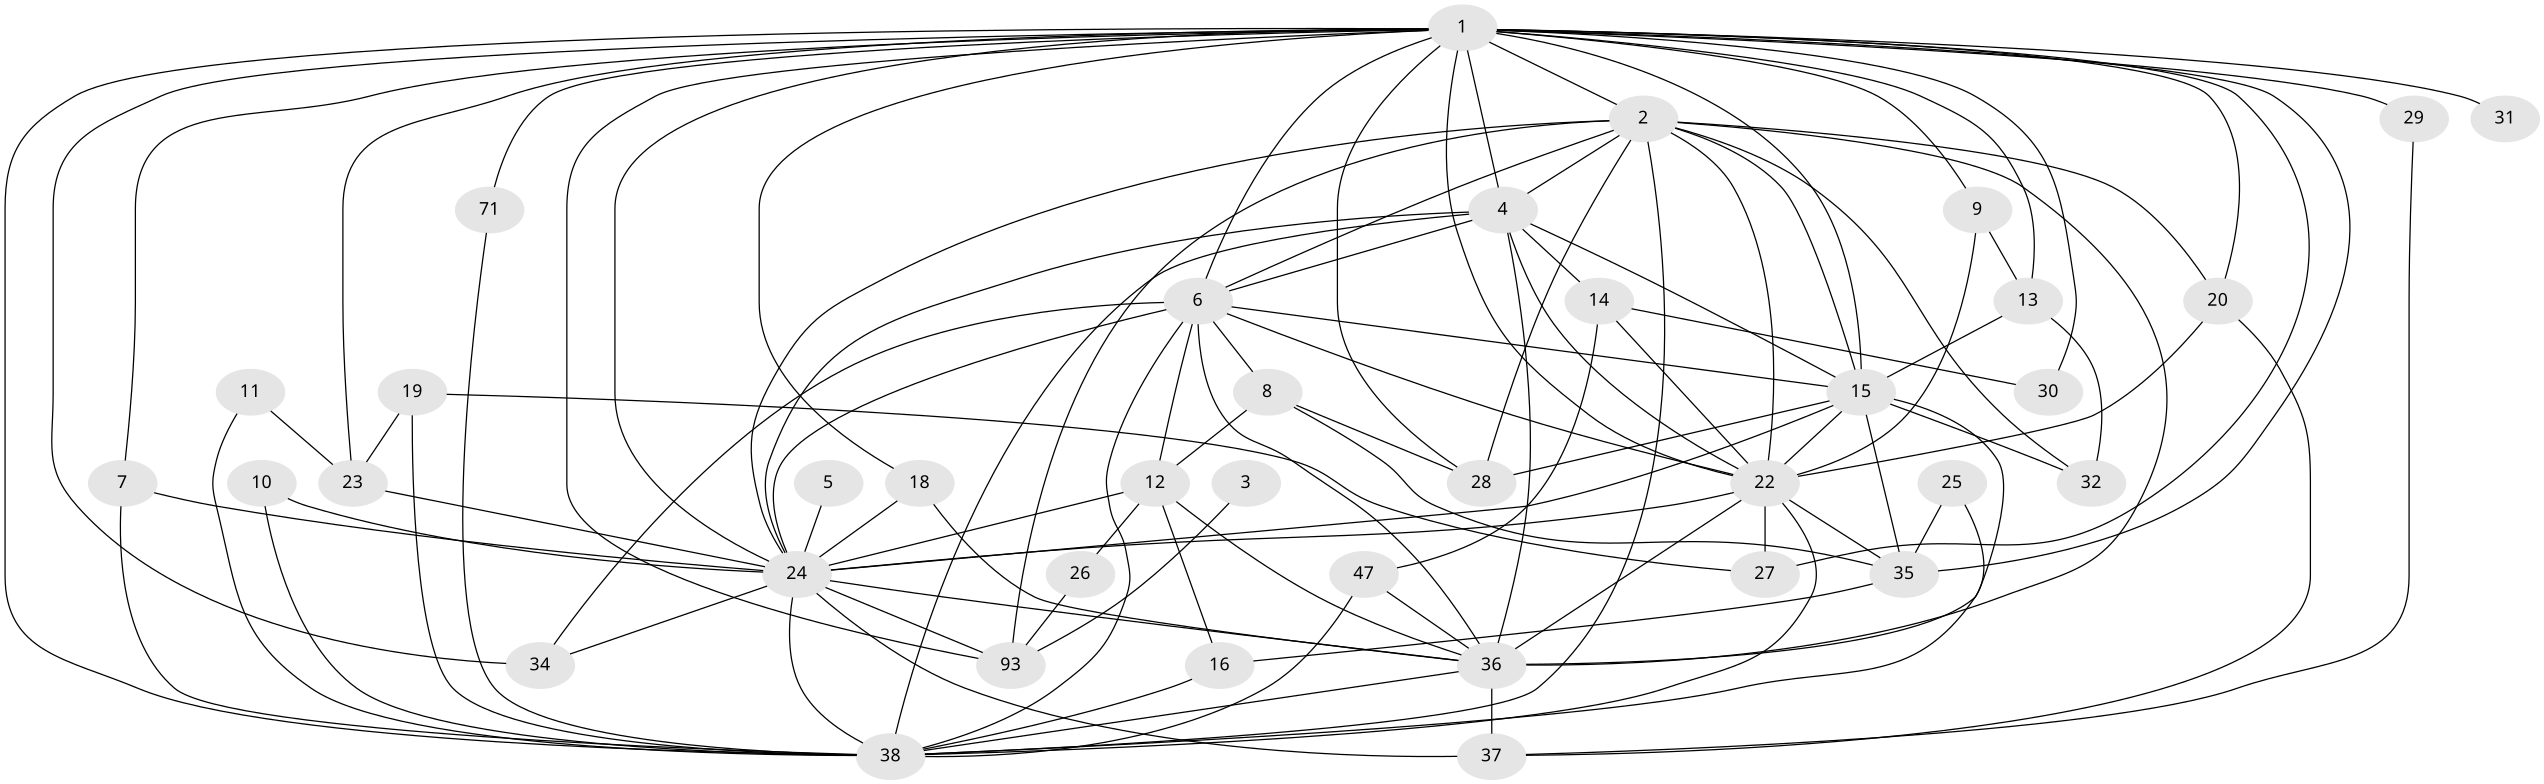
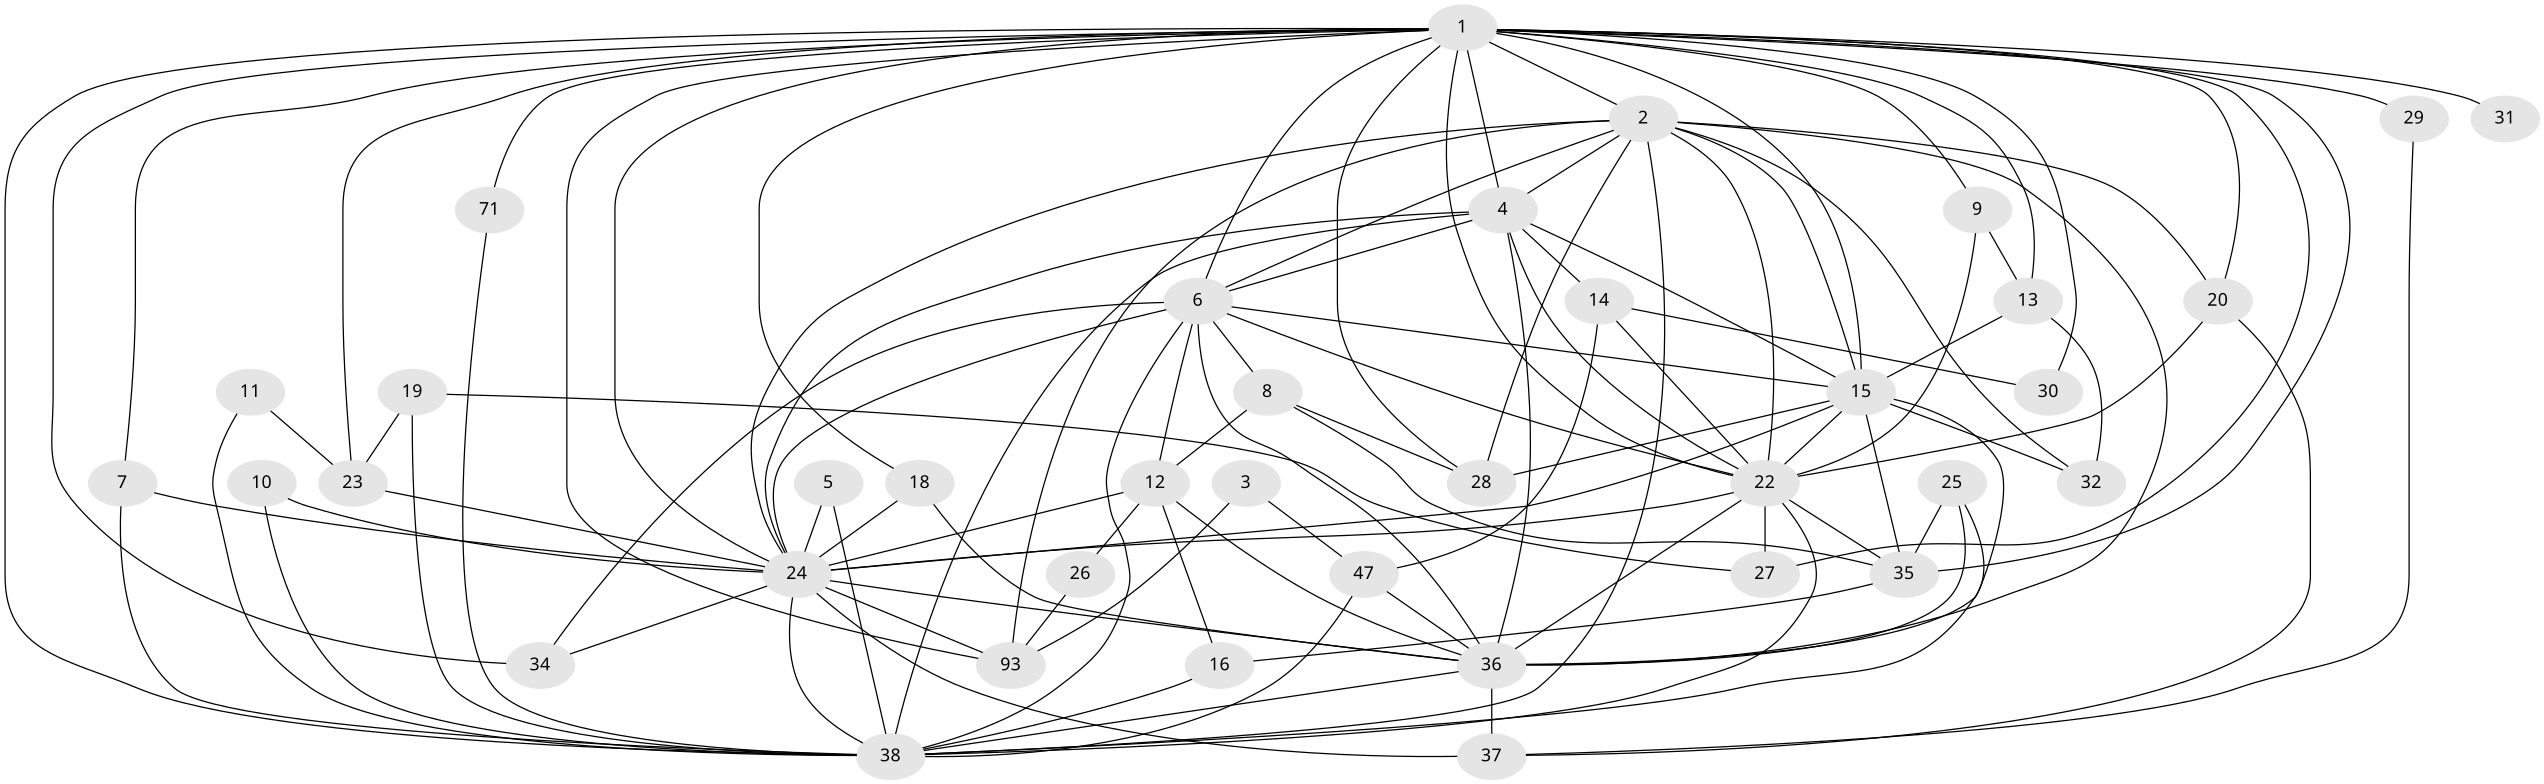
  graph {
    fontname="Noto Sans"
    node [color=gray90 fontname="Noto Sans" style=filled]
    edge [fontname="Noto Sans" weight=1.0]
    1
    2
    4
    6
    7
    9
    13
    15
    18
    20
    n11 [label=71]
    22
    23
    24
    27
    28
    29
    30
    31
    n20 [label=93]
    34
    35
    38
    36
    32
    14
    8
    12
    37
    16
    3
    n32 [label=47]
    5
    26
    10
    11
    19
    25
    1 -- 2 [weight=2.0]
    1 -- 4 [weight=2.0]
    1 -- 6 [weight=2.0]
    1 -- 7
    1 -- 9
    1 -- 13
    1 -- 15 [weight=2.0]
    1 -- 18
    1 -- 20
    1 -- n11
    1 -- 22 [weight=2.0]
    1 -- 23
    1 -- 24 [weight=2.0]
    1 -- 27 [weight=3.0]
    1 -- 28
    1 -- 29
    1 -- 30 [weight=2.0]
    1 -- 31
    1 -- n20
    1 -- 34
    1 -- 35
    1 -- 38 [weight=4.0]
    2 -- 4
    2 -- 6
    2 -- 15
    2 -- 20
    2 -- 22
    2 -- 24
    2 -- 28
    2 -- n20
    2 -- 38 [weight=2.0]
    2 -- 36
    2 -- 32
    4 -- 6 [weight=2.0]
    4 -- 15
    4 -- 22 [weight=2.0]
    4 -- 24
    4 -- 38 [weight=2.0]
    4 -- 36 [weight=3.0]
    4 -- 14
    6 -- 15
    6 -- 22
    6 -- 24
    6 -- 34
    6 -- 38
    6 -- 36 [weight=2.0]
    6 -- 8
    6 -- 12
    7 -- 24
    7 -- 38
    9 -- 13
    9 -- 22
    13 -- 15
    13 -- 32
    15 -- 22 [weight=2.0]
    15 -- 24
    15 -- 28
    15 -- 35
    15 -- 36
    15 -- 32
    18 -- 24
    18 -- 36
    20 -- 22
    20 -- 37
    n11 -- 38
    22 -- 24 [weight=4.0]
    22 -- 27
    22 -- 35
    22 -- 38
    22 -- 36
    23 -- 24
    24 -- n20
    24 -- 34
    24 -- 38
    24 -- 36
    24 -- 37 [weight=2.0]
    29 -- 37
    35 -- 16
    36 -- 38
    36 -- 37
    14 -- 22
    14 -- 30
    14 -- n32
    8 -- 28
    8 -- 35
    8 -- 12
    12 -- 24
    12 -- 36
    12 -- 16
    12 -- 26
    16 -- 38
    3 -- n20
+   3 -- n32
    n32 -- 38 [weight=2.0]
    n32 -- 36
    5 -- 24
+   5 -- 38
    26 -- n20
    10 -- 24
    10 -- 38
    11 -- 23
    11 -- 38
    19 -- 23
    19 -- 27
    19 -- 38
    25 -- 35
    25 -- 38
+   25 -- 36
  }
